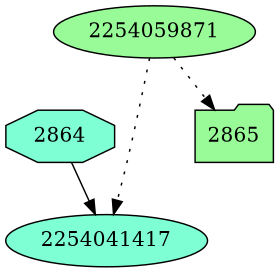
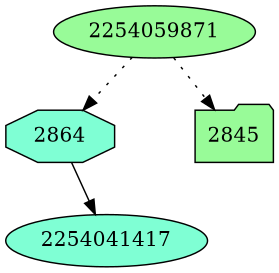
  strict digraph {
    node [fillcolor=aquamarine shape=ellipse style=filled]
    edge [style=dotted]
    2864 [shape=octagon]
    2254041417
    n3 [fillcolor=palegreen label=2254059871]
-   2865 [fillcolor=palegreen shape=folder]
+   2865 [fillcolor=palegreen shape=folder label=2845]
    2864 -> 2254041417 [style=solid]
-   n3 -> 2254041417
+   n3 -> 2864
    n3 -> 2865
  }
